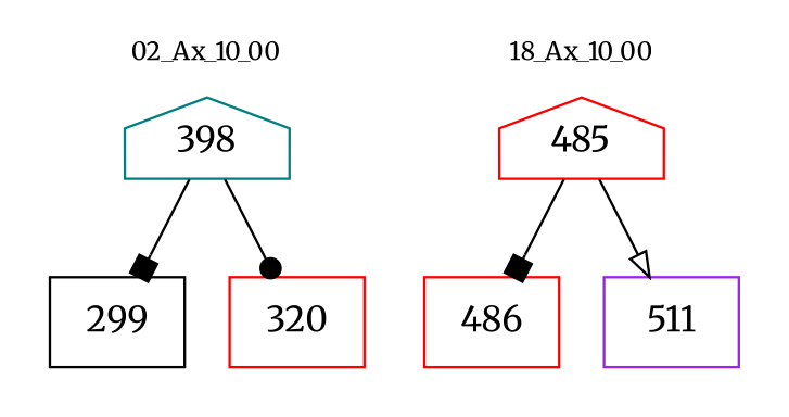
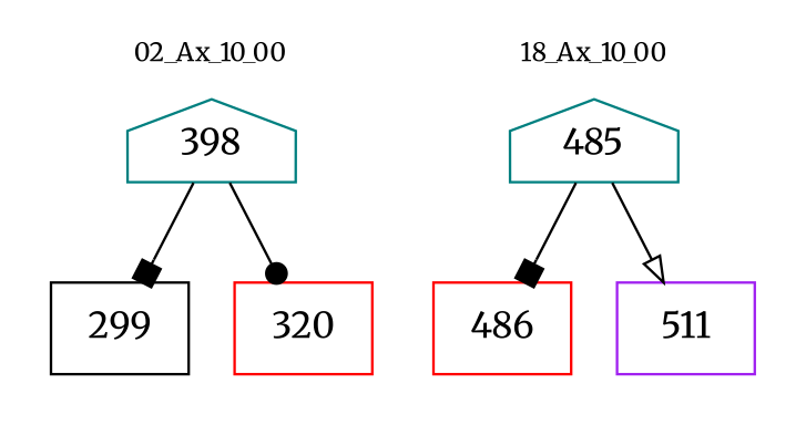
  digraph {
    fontname=Merriweather
    node [color=teal fontname=Merriweather shape=box]
    edge [arrowhead=box color=black fontname=Merriweather]
    n1 [label=398 shape=house]
    n2 [color=black label=299]
    n3 [color=red label=320]
-   n4 [color=red label=485 shape=house]
+   n4 [label=485 shape=house]
    n5 [color=red label=486]
    n6 [color=purple label=511]
    subgraph cluster_1 {
      color=white
      fontsize=10
      label="02_Ax_10_00"
      n1
      n2
      n3
    }
    subgraph cluster_2 {
      color=white
      fontsize=10
      label="18_Ax_10_00"
      n4
      n5
      n6
    }
    n1 -> n2
    n1 -> n3 [arrowhead=dot]
    n4 -> n5
    n4 -> n6 [arrowhead=onormal]
  }
